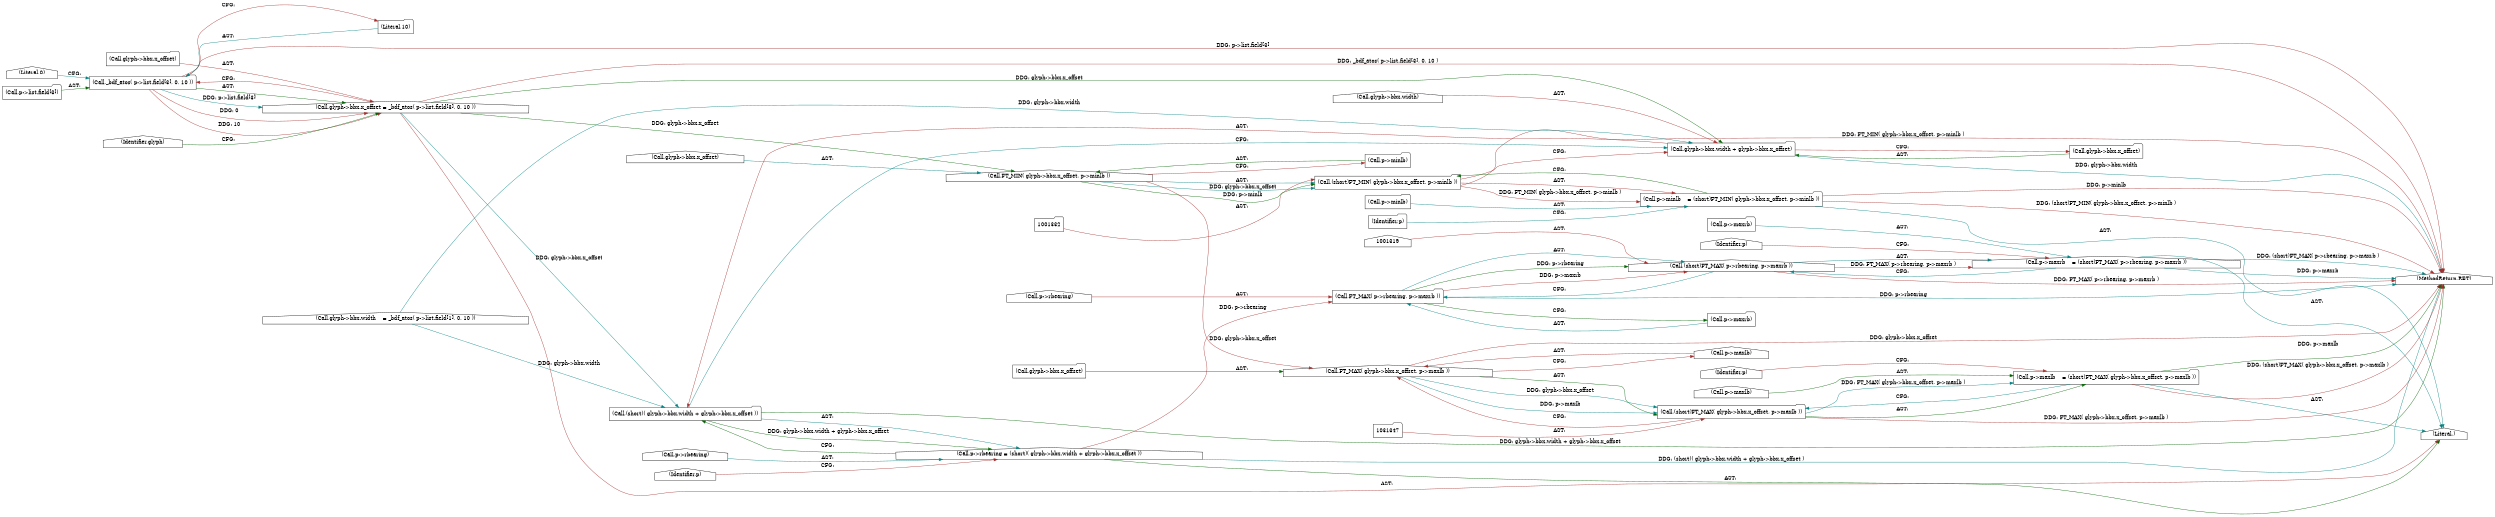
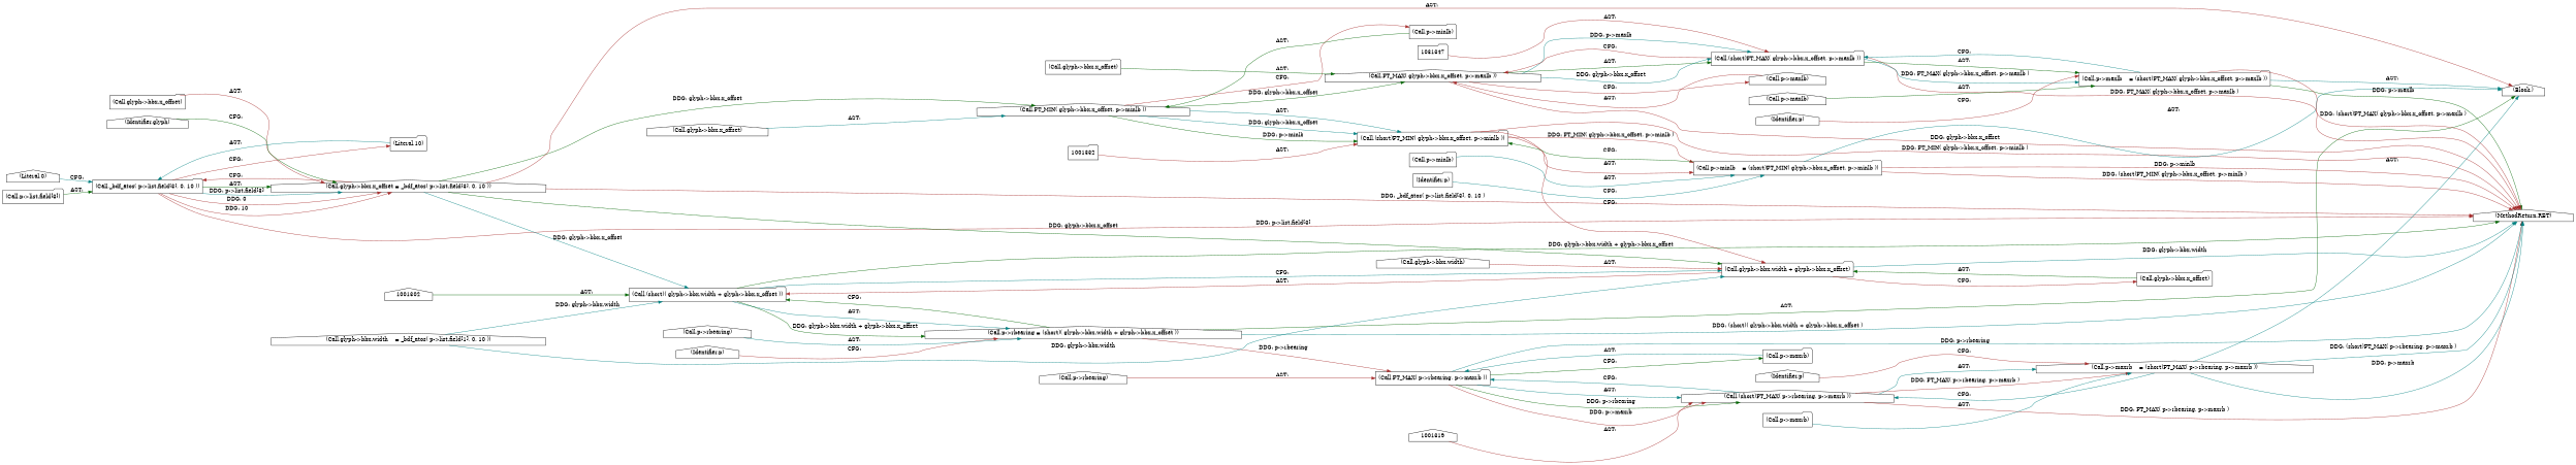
  digraph {
    rankdir=LR
    node [shape=house]
    edge [color=brown]
    n1 [label="(Call,_bdf_atos( p->list.field[3], 0, 10 ))" shape=folder]
    n2 [label="(Call,glyph->bbx.x_offset = _bdf_atos( p->list.field[3], 0, 10 ))"]
    n3 [label="(Literal,10)" shape=folder]
    n4 [label="(MethodReturn,RET)"]
    n5 [label="(Call,(short)( glyph->bbx.width + glyph->bbx.x_offset ))" shape=folder]
    n6 [label="(Call,glyph->bbx.width + glyph->bbx.x_offset)" shape=folder]
    n7 [label="(Call,FT_MIN( glyph->bbx.x_offset, p->minlb ))"]
-   n8 [label="(Literal,)"]
+   n8 [label="(Block,)"]
    n9 [label="(Call,p->rbearing = (short)( glyph->bbx.width + glyph->bbx.x_offset ))"]
    n10 [label="(Call,glyph->bbx.x_offset)" shape=folder]
    n11 [label="(Call,(short)FT_MIN( glyph->bbx.x_offset, p->minlb ))" shape=folder]
    n12 [label="(Call,FT_MAX( glyph->bbx.x_offset, p->maxlb ))"]
    n13 [label="(Call,p->minlb)" shape=folder]
    n14 [label="(Call,FT_MAX( p->rbearing, p->maxrb ))" shape=folder]
    n15 [label="(Call,(short)FT_MAX( p->rbearing, p->maxrb ))"]
    n16 [label="(Call,p->maxrb)" shape=folder]
    n17 [label="(Call,p->maxrb    = (short)FT_MAX( p->rbearing, p->maxrb ))"]
    n18 [label="(Call,p->minlb    = (short)FT_MIN( glyph->bbx.x_offset, p->minlb ))" shape=folder]
    n19 [label="(Call,(short)FT_MAX( glyph->bbx.x_offset, p->maxlb ))" shape=folder]
    n20 [label="(Call,p->maxlb)"]
    n21 [label="(Call,p->maxlb    = (short)FT_MAX( glyph->bbx.x_offset, p->maxlb ))" shape=folder]
    n22 [label="(Call,glyph->bbx.x_offset)" shape=folder]
    n23 [label="(Identifier,p)"]
    n24 [label="(Call,p->maxlb)"]
    n25 [label="(Literal,0)"]
    n26 [label="(Identifier,p)"]
    n27 [label="(Call,glyph->bbx.x_offset)" shape=folder]
    n28 [label="(Call,p->rbearing)"]
    n29 [label="(Call,glyph->bbx.width    = _bdf_atos( p->list.field[1], 0, 10 ))"]
    n30 [label="(Call,glyph->bbx.width)"]
    n31 [label="(Call,glyph->bbx.x_offset)"]
    n32 [label="(Identifier,glyph)"]
    n33 [label="(Call,p->rbearing)"]
    n34 [label="(Call,p->list.field[3])" shape=folder]
    n35 [label="(Call,p->maxrb)" shape=folder]
    n36 [label="(Call,p->minlb)" shape=folder]
    n37 [label="(Identifier,p)" shape=folder]
    n38 [label="(Identifier,p)"]
+   1001302
    1001319
    1001332 [shape=folder]
    n42 [label=1031347 shape=folder]
    n1 -> n2 [color=darkgreen label="AST: "]
    n1 -> n2 [color=teal label="DDG: p->list.field[3]"]
    n1 -> n2 [label="DDG: 0"]
    n1 -> n2 [label="DDG: 10"]
    n1 -> n3 [label="CFG: "]
    n1 -> n4 [label="DDG: p->list.field[3]"]
    n2 -> n1 [label="CFG: "]
    n2 -> n4 [label="DDG: _bdf_atos( p->list.field[3], 0, 10 )"]
    n2 -> n5 [color=teal label="DDG: glyph->bbx.x_offset"]
    n2 -> n6 [color=darkgreen label="DDG: glyph->bbx.x_offset"]
    n2 -> n7 [color=darkgreen label="DDG: glyph->bbx.x_offset"]
    n2 -> n8 [label="AST: "]
    n3 -> n1 [color=teal label="AST: "]
    n5 -> n4 [color=darkgreen label="DDG: glyph->bbx.width + glyph->bbx.x_offset"]
    n5 -> n6 [color=teal label="CFG: "]
    n5 -> n9 [color=teal label="AST: "]
    n5 -> n9 [color=darkgreen label="DDG: glyph->bbx.width + glyph->bbx.x_offset"]
    n6 -> n4 [color=teal label="DDG: glyph->bbx.width"]
    n6 -> n5 [label="AST: "]
    n6 -> n10 [label="CFG: "]
    n7 -> n11 [color=teal label="AST: "]
    n7 -> n11 [color=teal label="DDG: glyph->bbx.x_offset"]
    n7 -> n11 [color=darkgreen label="DDG: p->minlb"]
-   n7 -> n12 [label="DDG: glyph->bbx.x_offset"]
+   n7 -> n12 [color=darkgreen label="DDG: glyph->bbx.x_offset"]
    n7 -> n13 [label="CFG: "]
    n9 -> n4 [color=teal label="DDG: (short)( glyph->bbx.width + glyph->bbx.x_offset )"]
    n9 -> n5 [color=darkgreen label="CFG: "]
    n9 -> n8 [color=darkgreen label="AST: "]
    n9 -> n14 [label="DDG: p->rbearing"]
    n10 -> n6 [color=darkgreen label="AST: "]
    n11 -> n4 [label="DDG: FT_MIN( glyph->bbx.x_offset, p->minlb )"]
    n11 -> n6 [label="CFG: "]
    n11 -> n18 [label="AST: "]
    n11 -> n18 [label="DDG: FT_MIN( glyph->bbx.x_offset, p->minlb )"]
    n12 -> n4 [label="DDG: glyph->bbx.x_offset"]
    n12 -> n19 [color=darkgreen label="AST: "]
    n12 -> n19 [color=teal label="DDG: glyph->bbx.x_offset"]
    n12 -> n19 [color=teal label="DDG: p->maxlb"]
    n12 -> n20 [label="CFG: "]
    n13 -> n7 [color=darkgreen label="AST: "]
    n14 -> n4 [color=teal label="DDG: p->rbearing"]
    n14 -> n15 [color=teal label="AST: "]
    n14 -> n15 [color=darkgreen label="DDG: p->rbearing"]
    n14 -> n15 [label="DDG: p->maxrb"]
    n14 -> n16 [color=darkgreen label="CFG: "]
    n15 -> n4 [label="DDG: FT_MAX( p->rbearing, p->maxrb )"]
    n15 -> n14 [color=teal label="CFG: "]
    n15 -> n17 [color=teal label="AST: "]
    n15 -> n17 [label="DDG: FT_MAX( p->rbearing, p->maxrb )"]
    n16 -> n14 [color=teal label="AST: "]
    n17 -> n4 [color=teal label="DDG: (short)FT_MAX( p->rbearing, p->maxrb )"]
    n17 -> n4 [color=teal label="DDG: p->maxrb"]
    n17 -> n8 [color=teal label="AST: "]
    n17 -> n15 [color=teal label="CFG: "]
    n18 -> n4 [label="DDG: p->minlb"]
    n18 -> n4 [label="DDG: (short)FT_MIN( glyph->bbx.x_offset, p->minlb )"]
    n18 -> n8 [color=teal label="AST: "]
    n18 -> n11 [color=darkgreen label="CFG: "]
    n19 -> n4 [label="DDG: FT_MAX( glyph->bbx.x_offset, p->maxlb )"]
    n19 -> n12 [label="CFG: "]
    n19 -> n21 [color=darkgreen label="AST: "]
    n19 -> n21 [color=teal label="DDG: FT_MAX( glyph->bbx.x_offset, p->maxlb )"]
    n20 -> n12 [label="AST: "]
    n21 -> n4 [color=darkgreen label="DDG: p->maxlb"]
    n21 -> n4 [label="DDG: (short)FT_MAX( glyph->bbx.x_offset, p->maxlb )"]
    n21 -> n8 [color=teal label="AST: "]
    n21 -> n19 [color=teal label="CFG: "]
    n22 -> n12 [color=darkgreen label="AST: "]
    n23 -> n9 [label="CFG: "]
    n24 -> n21 [color=darkgreen label="AST: "]
    n25 -> n1 [color=teal label="CFG: "]
    n26 -> n21 [label="CFG: "]
    n27 -> n2 [label="AST: "]
    n28 -> n14 [label="AST: "]
    n29 -> n5 [color=teal label="DDG: glyph->bbx.width"]
    n29 -> n6 [color=teal label="DDG: glyph->bbx.width"]
    n30 -> n6 [label="AST: "]
    n31 -> n7 [color=teal label="AST: "]
    n32 -> n2 [color=darkgreen label="CFG: "]
    n33 -> n9 [color=teal label="AST: "]
    n34 -> n1 [color=darkgreen label="AST: "]
    n35 -> n17 [color=teal label="AST: "]
    n36 -> n18 [color=teal label="AST: "]
    n37 -> n18 [color=teal label="CFG: "]
    n38 -> n17 [label="CFG: "]
+   1001302 -> n5 [color=darkgreen label="AST: "]
    1001319 -> n15 [label="AST: "]
    1001332 -> n11 [label="AST: "]
    n42 -> n19 [label="AST: "]
  }
